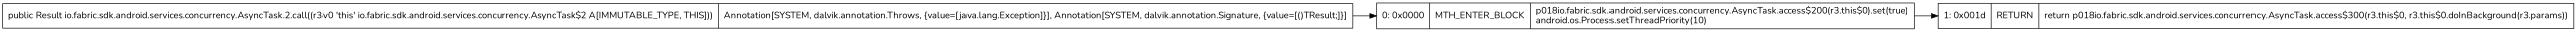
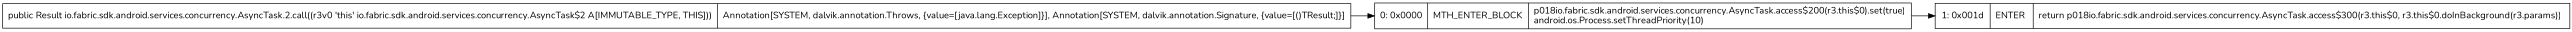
  digraph {
    rankdir=LR
    fontname=Nunito
    node [shape=record fontname=Nunito]
    edge [fontname=Nunito]
    n1 [label="{0\:\ 0x0000|MTH_ENTER_BLOCK\l|p018io.fabric.sdk.android.services.concurrency.AsyncTask.access$200(r3.this$0).set(true)\landroid.os.Process.setThreadPriority(10)\l}"]
-   n2 [label="{1\:\ 0x001d|RETURN\l|return p018io.fabric.sdk.android.services.concurrency.AsyncTask.access$300(r3.this$0, r3.this$0.doInBackground(r3.params))\l}"]
+   n2 [label="{1\:\ 0x001d|ENTER\l|return p018io.fabric.sdk.android.services.concurrency.AsyncTask.access$300(r3.this$0, r3.this$0.doInBackground(r3.params))\l}"]
    n3 [label="{public Result io.fabric.sdk.android.services.concurrency.AsyncTask.2.call((r3v0 'this' io.fabric.sdk.android.services.concurrency.AsyncTask$2 A[IMMUTABLE_TYPE, THIS]))  | Annotation[SYSTEM, dalvik.annotation.Throws, \{value=[java.lang.Exception]\}], Annotation[SYSTEM, dalvik.annotation.Signature, \{value=[()TResult;]\}]\l}"]
    n1 -> n2
    n3 -> n1
  }
